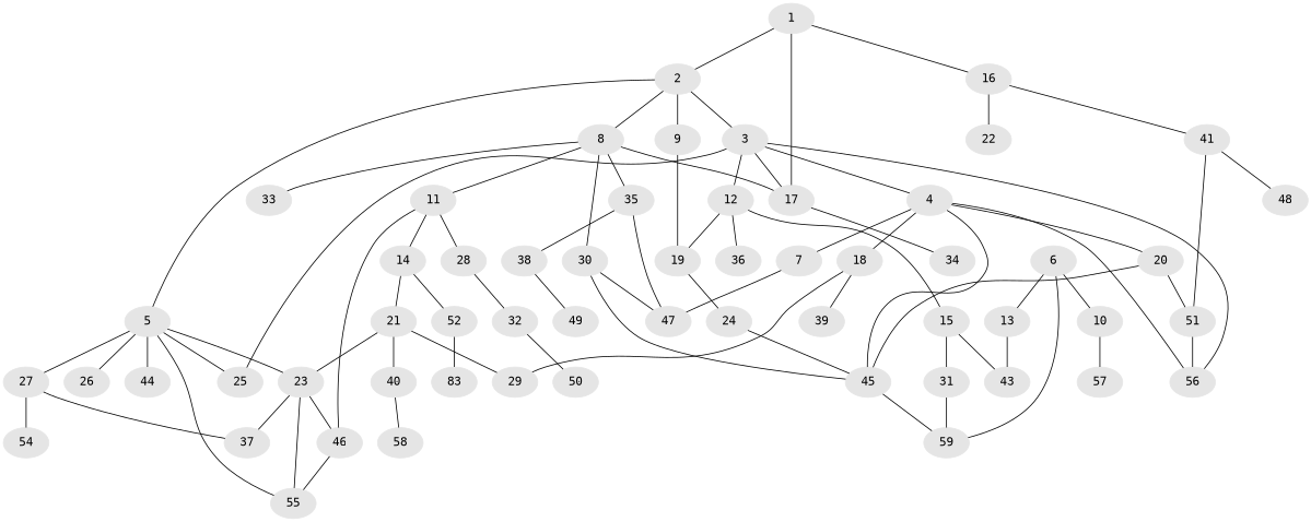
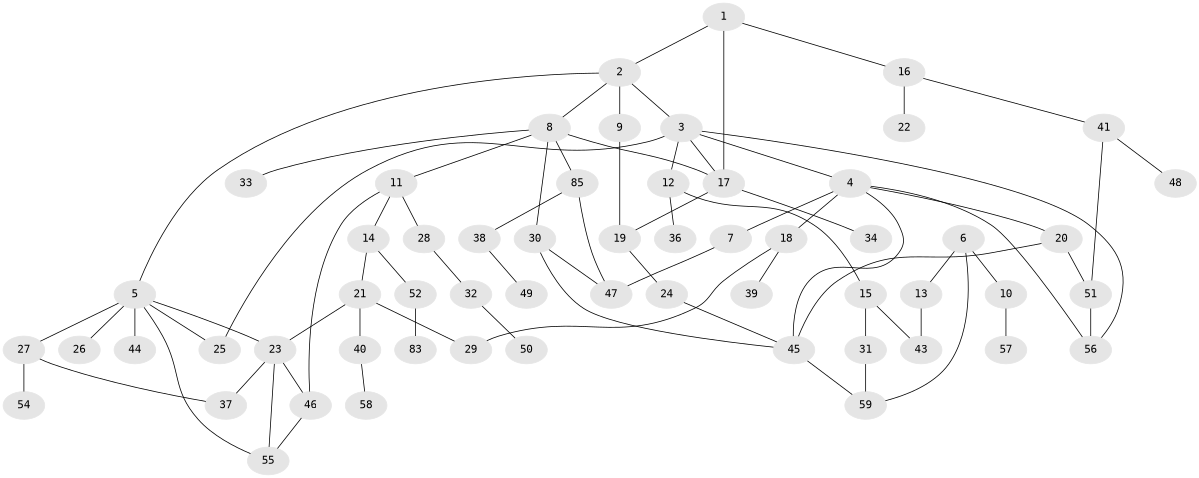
  graph {
    fontname="DejaVu Sans Mono"
    node [color=gray90 fontname="DejaVu Sans Mono" style=filled]
    edge [fontname="DejaVu Sans Mono" weight=1.0]
    1
    2
    16
    17
    3
    5
    8
    9
    22
    41
    19
    34
    4
    12
    25
    56
    23
    26
    27
    44
    55
    6
    10
    13
    59
    11
    30
    33
-   35
+   35 [label=85]
    7
    18
    20
    45
    15
    36
    47
    29
    39
    51
    46
    37
    54
    57
    43
    14
    28
    38
    24
    21
    52
    32
    31
    40
    n54 [label=83]
    48
    58
    50
    49
    1 -- 2
    1 -- 16
    1 -- 17
    2 -- 3
    2 -- 5
    2 -- 8
    2 -- 9 [weight=2.0]
    16 -- 22 [weight=3.0]
    16 -- 41
-   12 -- 19
+   17 -- 19
    17 -- 34
    3 -- 17
    3 -- 4
    3 -- 12
    3 -- 25
    3 -- 56
    5 -- 25
    5 -- 23
    5 -- 26 [weight=3.0]
    5 -- 27
    5 -- 44
    5 -- 55
    8 -- 17
    8 -- 11
    8 -- 30
    8 -- 33
    8 -- 35
    9 -- 19
    41 -- 51
    41 -- 48
    19 -- 24
    4 -- 56
    4 -- 7
    4 -- 18
    4 -- 20
    4 -- 45
    12 -- 15
    12 -- 36
    23 -- 55
    23 -- 46
    23 -- 37 [weight=2.0]
    27 -- 37
    27 -- 54
    6 -- 10
    6 -- 13
    6 -- 59
    10 -- 57
    13 -- 43
    11 -- 46
    11 -- 14
    11 -- 28
    30 -- 45
    30 -- 47
    35 -- 47
    35 -- 38
    7 -- 47
    18 -- 29
    18 -- 39
    20 -- 45
    20 -- 51
    45 -- 59
    15 -- 43
    15 -- 31
    51 -- 56
    46 -- 55
    14 -- 21
    14 -- 52
    28 -- 32
    38 -- 49
    24 -- 45
    21 -- 23
    21 -- 29
    21 -- 40
    52 -- n54
    32 -- 50
    31 -- 59
    40 -- 58
  }
